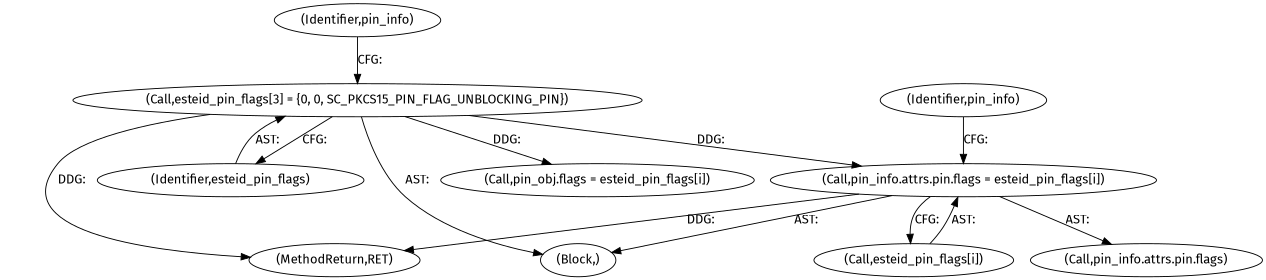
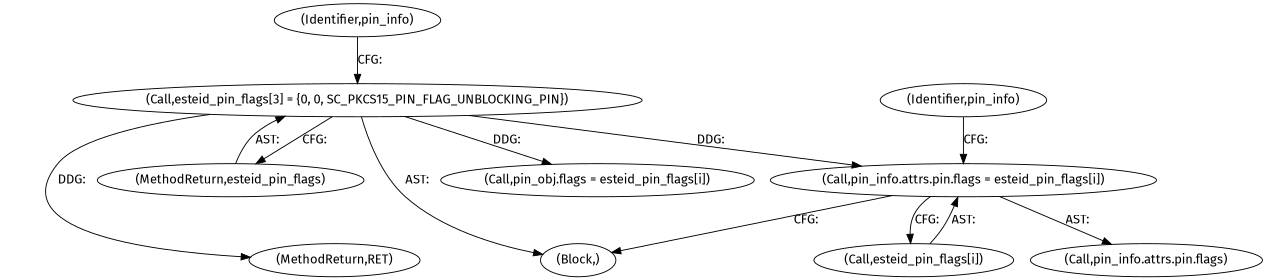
  digraph {
    fontname="Fira Sans"
    node [fontname="Fira Sans"]
    edge [fontname="Fira Sans"]
    n1 [label="(Call,pin_info.attrs.pin.flags = esteid_pin_flags[i])"]
    n2 [label="(MethodReturn,RET)"]
    n3 [label="(Block,)"]
    n4 [label="(Call,esteid_pin_flags[i])"]
    n5 [label="(Call,pin_info.attrs.pin.flags)"]
    n6 [label="(Call,esteid_pin_flags[3] = {0, 0, SC_PKCS15_PIN_FLAG_UNBLOCKING_PIN})"]
    n7 [label="(Call,pin_obj.flags = esteid_pin_flags[i])"]
-   n8 [label="(Identifier,esteid_pin_flags)"]
+   n8 [label="(MethodReturn,esteid_pin_flags)"]
    n9 [label="(Identifier,pin_info)"]
    n10 [label="(Identifier,pin_info)"]
-   n1 -> n2 [label="DDG: "]
-   n1 -> n3 [label="AST: "]
+   n1 -> n3 [label="CFG: "]
    n1 -> n4 [label="CFG: "]
    n1 -> n5 [label="AST: "]
    n4 -> n1 [label="AST: "]
    n6 -> n1 [label="DDG: "]
    n6 -> n2 [label="DDG: "]
    n6 -> n3 [label="AST: "]
    n6 -> n7 [label="DDG: "]
    n6 -> n8 [label="CFG: "]
    n8 -> n6 [label="AST: "]
    n9 -> n1 [label="CFG: "]
    n10 -> n6 [label="CFG: "]
  }
